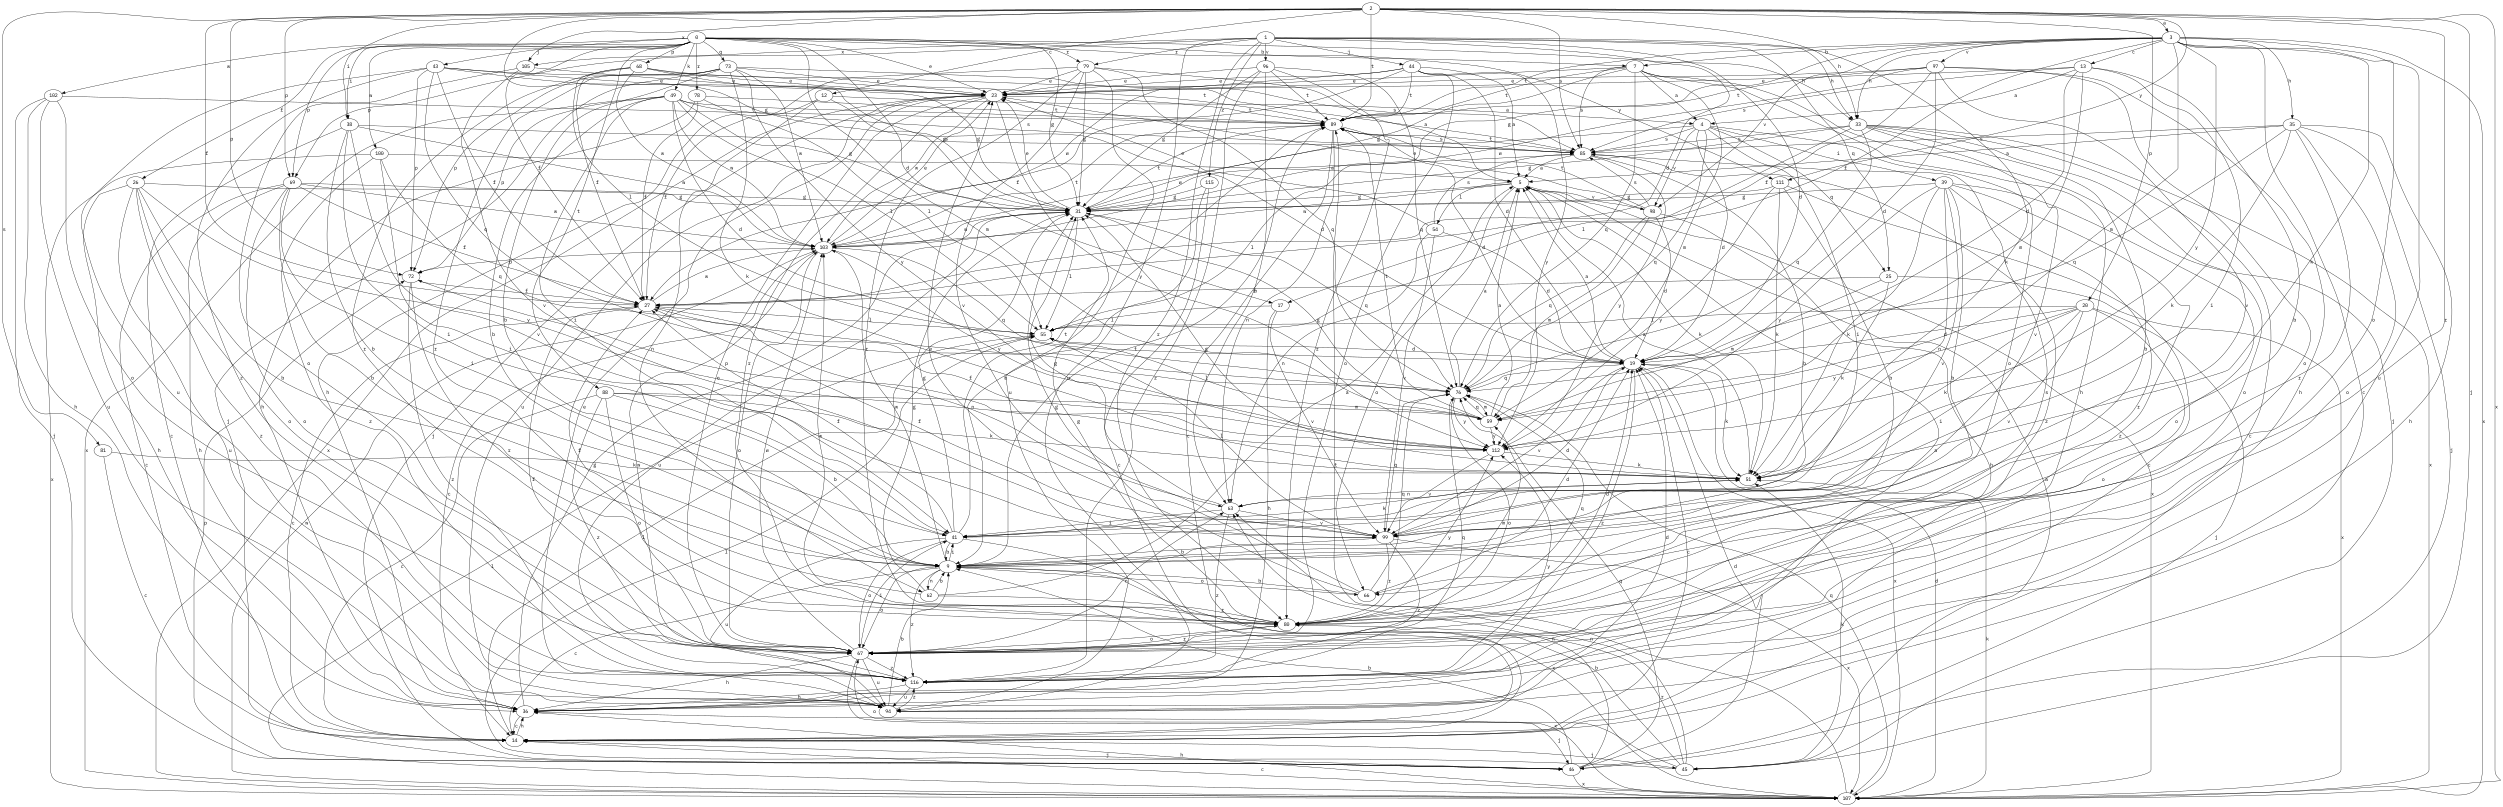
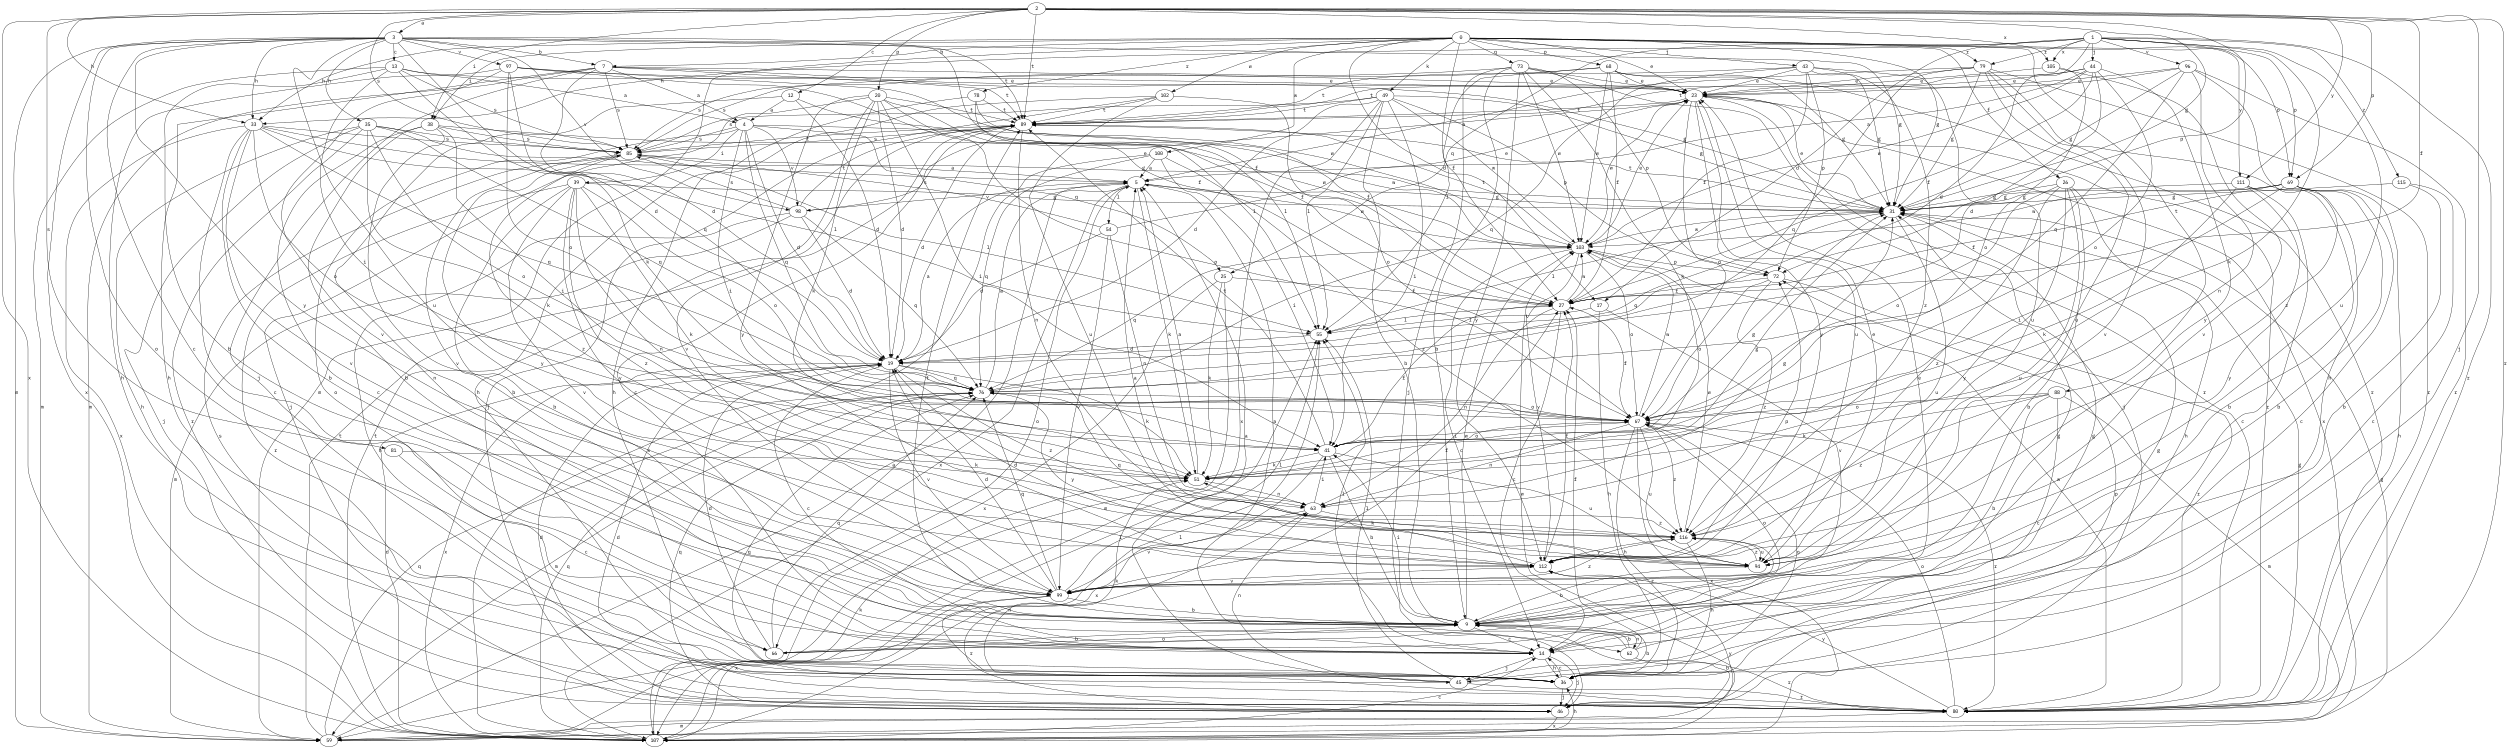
  strict digraph {
    fontname="IBM Plex Mono"
    node [fontname="IBM Plex Mono"]
    edge [fontname="IBM Plex Mono"]
    0
    7
    17
    23
    26
    27
    31
    33
    38
    43
    49
    59
    68
    69
    73
    78
    79
    88
    100
    102
    111
    45
    85
    89
    4
    76
    36
    55
    99
    80
    94
    107
    112
    103
    67
    46
    9
    116
    14
    63
    41
    72
    19
    5
    51
    1
    44
    n48 [label=25]
    96
    105
    115
    2
    3
    12
    n55 [label=20]
    81
    13
    35
    66
    97
    98
    62
    39
    54
    0 -> 7 [label=b]
    0 -> 17 [label=d]
    0 -> 23 [label=e]
    0 -> 26 [label=f]
    0 -> 27 [label=f]
    0 -> 31 [label=g]
    0 -> 33 [label=h]
    0 -> 38 [label=i]
    0 -> 43 [label=j]
    0 -> 49 [label=k]
    0 -> 59 [label=m]
    0 -> 68 [label=p]
    0 -> 69 [label=p]
    0 -> 73 [label=q]
    0 -> 78 [label=r]
    0 -> 79 [label=r]
    0 -> 88 [label=t]
    0 -> 100 [label=w]
    0 -> 102 [label=w]
    0 -> 111 [label=y]
    7 -> 23 [label=e]
    7 -> 31 [label=g]
    7 -> 59 [label=m]
    7 -> 45 [label=j]
    7 -> 85 [label=s]
    7 -> 89 [label=t]
    7 -> 4 [label=a]
    7 -> 76 [label=q]
    7 -> 36 [label=h]
    17 -> 36 [label=h]
    17 -> 55 [label=l]
    17 -> 99 [label=v]
    23 -> 89 [label=t]
    23 -> 80 [label=r]
    23 -> 94 [label=u]
    23 -> 107 [label=x]
    23 -> 112 [label=y]
    23 -> 103 [label=w]
    23 -> 67 [label=o]
    23 -> 46 [label=j]
    26 -> 31 [label=g]
    26 -> 36 [label=h]
    26 -> 94 [label=u]
    26 -> 112 [label=y]
    26 -> 67 [label=o]
    26 -> 9 [label=b]
    26 -> 116 [label=z]
    27 -> 55 [label=l]
    27 -> 103 [label=w]
    27 -> 14 [label=c]
    27 -> 63 [label=n]
    31 -> 23 [label=e]
    31 -> 89 [label=t]
-   31 -> 76 [label=q]
+   76 -> 31 [label=q]
    31 -> 55 [label=l]
    31 -> 94 [label=u]
    31 -> 103 [label=w]
    33 -> 31 [label=g]
    33 -> 85 [label=s]
    33 -> 76 [label=q]
    33 -> 55 [label=l]
    33 -> 99 [label=v]
    33 -> 107 [label=x]
    33 -> 67 [label=o]
    33 -> 9 [label=b]
    33 -> 14 [label=c]
    38 -> 85 [label=s]
    38 -> 99 [label=v]
    38 -> 103 [label=w]
    38 -> 9 [label=b]
    38 -> 14 [label=c]
    38 -> 41 [label=i]
    43 -> 23 [label=e]
    43 -> 27 [label=f]
    43 -> 31 [label=g]
    43 -> 89 [label=t]
    43 -> 76 [label=q]
    43 -> 94 [label=u]
    43 -> 116 [label=z]
    43 -> 72 [label=p]
    49 -> 31 [label=g]
    49 -> 85 [label=s]
    49 -> 89 [label=t]
    49 -> 55 [label=l]
    49 -> 107 [label=x]
    49 -> 103 [label=w]
    49 -> 9 [label=b]
    49 -> 41 [label=i]
    49 -> 72 [label=p]
    49 -> 19 [label=d]
    59 -> 31 [label=g]
    59 -> 89 [label=t]
    59 -> 76 [label=q]
    59 -> 55 [label=l]
    59 -> 112 [label=y]
    59 -> 5 [label=a]
    68 -> 23 [label=e]
    68 -> 27 [label=f]
    68 -> 31 [label=g]
    68 -> 85 [label=s]
    68 -> 55 [label=l]
    68 -> 80 [label=r]
    68 -> 103 [label=w]
    69 -> 27 [label=f]
    69 -> 31 [label=g]
    69 -> 36 [label=h]
    69 -> 103 [label=w]
    69 -> 9 [label=b]
    69 -> 14 [label=c]
    69 -> 41 [label=i]
    73 -> 23 [label=e]
    73 -> 85 [label=s]
    73 -> 80 [label=r]
    73 -> 112 [label=y]
    73 -> 103 [label=w]
    73 -> 46 [label=j]
    73 -> 9 [label=b]
    73 -> 72 [label=p]
    73 -> 51 [label=k]
    78 -> 27 [label=f]
    78 -> 89 [label=t]
    78 -> 36 [label=h]
    78 -> 55 [label=l]
    79 -> 23 [label=e]
    79 -> 31 [label=g]
    79 -> 76 [label=q]
    79 -> 36 [label=h]
    79 -> 99 [label=v]
    79 -> 80 [label=r]
    79 -> 94 [label=u]
    79 -> 5 [label=a]
    88 -> 59 [label=m]
    88 -> 67 [label=o]
    88 -> 9 [label=b]
    88 -> 116 [label=z]
    88 -> 14 [label=c]
    88 -> 51 [label=k]
    100 -> 76 [label=q]
    100 -> 107 [label=x]
    100 -> 116 [label=z]
    100 -> 41 [label=i]
    100 -> 5 [label=a]
    102 -> 89 [label=t]
    102 -> 36 [label=h]
    102 -> 94 [label=u]
    102 -> 67 [label=o]
    102 -> 46 [label=j]
    111 -> 31 [label=g]
    111 -> 112 [label=y]
    111 -> 9 [label=b]
    111 -> 14 [label=c]
    111 -> 51 [label=k]
    45 -> 55 [label=l]
    45 -> 80 [label=r]
    45 -> 67 [label=o]
    45 -> 9 [label=b]
    45 -> 63 [label=n]
    45 -> 5 [label=a]
    45 -> 51 [label=k]
    85 -> 89 [label=t]
    85 -> 55 [label=l]
    85 -> 112 [label=y]
    85 -> 9 [label=b]
    85 -> 116 [label=z]
    85 -> 5 [label=a]
    89 -> 85 [label=s]
    89 -> 14 [label=c]
    89 -> 63 [label=n]
    89 -> 19 [label=d]
    4 -> 85 [label=s]
    4 -> 76 [label=q]
    4 -> 103 [label=w]
    4 -> 41 [label=i]
    4 -> 19 [label=d]
    4 -> n48 [label=q]
    4 -> 66 [label=o]
    4 -> 98 [label=v]
    4 -> 39 [label=i]
    76 -> 59 [label=m]
    76 -> 112 [label=y]
    76 -> 67 [label=o]
    76 -> 5 [label=a]
    36 -> 31 [label=g]
    36 -> 46 [label=j]
    36 -> 14 [label=c]
    55 -> 19 [label=d]
    99 -> 27 [label=f]
    99 -> 76 [label=q]
    99 -> 55 [label=l]
    99 -> 80 [label=r]
    99 -> 107 [label=x]
    99 -> 9 [label=b]
    99 -> 116 [label=z]
    99 -> 19 [label=d]
    80 -> 31 [label=g]
    80 -> 59 [label=m]
    80 -> 85 [label=s]
    80 -> 76 [label=q]
    80 -> 112 [label=y]
    80 -> 103 [label=w]
    80 -> 67 [label=o]
    80 -> 19 [label=d]
    94 -> 23 [label=e]
    94 -> 9 [label=b]
    94 -> 116 [label=z]
    94 -> 19 [label=d]
    94 -> 5 [label=a]
    107 -> 89 [label=t]
    107 -> 76 [label=q]
    107 -> 36 [label=h]
    107 -> 55 [label=l]
    107 -> 103 [label=w]
    107 -> 14 [label=c]
    107 -> 19 [label=d]
    107 -> 51 [label=k]
    112 -> 27 [label=f]
    112 -> 99 [label=v]
    112 -> 72 [label=p]
    112 -> 51 [label=k]
    103 -> 23 [label=e]
    103 -> 89 [label=t]
    103 -> 76 [label=q]
    103 -> 112 [label=y]
    103 -> 67 [label=o]
    103 -> 14 [label=c]
    103 -> 72 [label=p]
    67 -> 27 [label=f]
    67 -> 36 [label=h]
    67 -> 80 [label=r]
    67 -> 94 [label=u]
    67 -> 107 [label=x]
    67 -> 103 [label=w]
    67 -> 116 [label=z]
    67 -> 63 [label=n]
    67 -> 41 [label=i]
    46 -> 76 [label=q]
    46 -> 107 [label=x]
    46 -> 9 [label=b]
    46 -> 63 [label=n]
    46 -> 72 [label=p]
    46 -> 19 [label=d]
    9 -> 89 [label=t]
    9 -> 103 [label=w]
    9 -> 67 [label=o]
    9 -> 116 [label=z]
    9 -> 14 [label=c]
    9 -> 41 [label=i]
    9 -> 66 [label=o]
    9 -> 62 [label=n]
    116 -> 76 [label=q]
    116 -> 36 [label=h]
    116 -> 94 [label=u]
    116 -> 112 [label=y]
    116 -> 103 [label=w]
    14 -> 45 [label=j]
    14 -> 36 [label=h]
    14 -> 55 [label=l]
    14 -> 46 [label=j]
    63 -> 31 [label=g]
    63 -> 99 [label=v]
    63 -> 116 [label=z]
    63 -> 41 [label=i]
    41 -> 27 [label=f]
    41 -> 31 [label=g]
    41 -> 89 [label=t]
    41 -> 94 [label=u]
    41 -> 107 [label=x]
    41 -> 67 [label=o]
    41 -> 9 [label=b]
    41 -> 51 [label=k]
    72 -> 27 [label=f]
    72 -> 80 [label=r]
-   69 -> 67 [label=o]
+   72 -> 67 [label=o]
    72 -> 116 [label=z]
    19 -> 76 [label=q]
    19 -> 99 [label=v]
    19 -> 107 [label=x]
    19 -> 116 [label=z]
-   14 -> 19 [label=c]
+   19 -> 14 [label=c]
    19 -> 5 [label=a]
    19 -> 51 [label=k]
    5 -> 31 [label=g]
    5 -> 107 [label=x]
    5 -> 103 [label=w]
    5 -> 51 [label=k]
    5 -> 66 [label=o]
    5 -> 98 [label=v]
    5 -> 54 [label=l]
    51 -> 31 [label=g]
    51 -> 63 [label=n]
    51 -> 5 [label=a]
    1 -> 17 [label=d]
    1 -> 33 [label=h]
    1 -> 69 [label=p]
    1 -> 79 [label=r]
    1 -> 80 [label=r]
    1 -> 94 [label=u]
    1 -> 19 [label=d]
    1 -> 51 [label=k]
    1 -> 44 [label=j]
    1 -> n48 [label=q]
    1 -> 96 [label=v]
    1 -> 105 [label=x]
    1 -> 115 [label=z]
    44 -> 23 [label=e]
    44 -> 27 [label=f]
    44 -> 89 [label=t]
    44 -> 112 [label=y]
    44 -> 103 [label=w]
    44 -> 67 [label=o]
    44 -> 19 [label=d]
    44 -> 5 [label=a]
    n48 -> 27 [label=f]
    n48 -> 59 [label=m]
    n48 -> 107 [label=x]
    n48 -> 51 [label=k]
    96 -> 23 [label=e]
    96 -> 31 [label=g]
    96 -> 89 [label=t]
    96 -> 76 [label=q]
    96 -> 80 [label=r]
    96 -> 116 [label=z]
    96 -> 63 [label=n]
    105 -> 23 [label=e]
    105 -> 99 [label=v]
    105 -> 67 [label=o]
    115 -> 31 [label=g]
    115 -> 9 [label=b]
    115 -> 14 [label=c]
    2 -> 27 [label=f]
    2 -> 31 [label=g]
    2 -> 33 [label=h]
    2 -> 38 [label=i]
    2 -> 69 [label=p]
    2 -> 111 [label=y]
    2 -> 45 [label=j]
    2 -> 85 [label=s]
    2 -> 89 [label=t]
    2 -> 80 [label=r]
    2 -> 107 [label=x]
    2 -> 72 [label=p]
    2 -> 105 [label=x]
    2 -> 3 [label=a]
    2 -> 12 [label=c]
    2 -> n55 [label=p]
    2 -> 81 [label=s]
    3 -> 7 [label=b]
    3 -> 27 [label=f]
    3 -> 31 [label=g]
    3 -> 33 [label=h]
    3 -> 59 [label=m]
    3 -> 89 [label=t]
    3 -> 94 [label=u]
    3 -> 107 [label=x]
    3 -> 112 [label=y]
    3 -> 14 [label=c]
    3 -> 51 [label=k]
    3 -> 13 [label=c]
    3 -> 35 [label=h]
    3 -> 66 [label=o]
    3 -> 97 [label=v]
    3 -> 98 [label=v]
    12 -> 27 [label=f]
    12 -> 4 [label=a]
    12 -> 19 [label=d]
    12 -> 62 [label=n]
-   97 -> 89 [label=t]
+   n55 -> 89 [label=t]
    n55 -> 55 [label=l]
    n55 -> 99 [label=v]
    n55 -> 112 [label=y]
    n55 -> 67 [label=o]
    n55 -> 46 [label=j]
    n55 -> 41 [label=i]
    n55 -> 19 [label=d]
    n55 -> 51 [label=k]
    81 -> 14 [label=c]
    81 -> 51 [label=k]
    13 -> 23 [label=e]
    13 -> 59 [label=m]
    13 -> 85 [label=s]
    13 -> 4 [label=a]
    13 -> 9 [label=b]
    13 -> 41 [label=i]
    13 -> 19 [label=d]
    35 -> 85 [label=s]
    35 -> 76 [label=q]
    35 -> 36 [label=h]
    35 -> 80 [label=r]
    35 -> 67 [label=o]
    35 -> 46 [label=j]
    35 -> 5 [label=a]
    35 -> 51 [label=k]
    66 -> 23 [label=e]
    66 -> 31 [label=g]
    66 -> 76 [label=q]
    66 -> 9 [label=b]
    66 -> 19 [label=d]
    97 -> 23 [label=e]
    97 -> 27 [label=f]
    97 -> 36 [label=h]
    97 -> 99 [label=v]
    97 -> 103 [label=w]
    97 -> 67 [label=o]
    97 -> 19 [label=d]
    98 -> 23 [label=e]
    98 -> 59 [label=m]
    98 -> 85 [label=s]
    98 -> 89 [label=t]
    98 -> 76 [label=q]
    98 -> 36 [label=h]
    98 -> 19 [label=d]
    62 -> 27 [label=f]
    62 -> 31 [label=g]
    62 -> 80 [label=r]
    62 -> 9 [label=b]
    62 -> 5 [label=a]
    39 -> 31 [label=g]
    39 -> 99 [label=v]
    39 -> 80 [label=r]
    39 -> 112 [label=y]
    39 -> 67 [label=o]
    39 -> 9 [label=b]
    39 -> 116 [label=z]
    39 -> 63 [label=n]
    39 -> 51 [label=k]
    54 -> 23 [label=e]
    54 -> 85 [label=s]
    54 -> 99 [label=v]
    54 -> 63 [label=n]
    54 -> 19 [label=d]
  }
